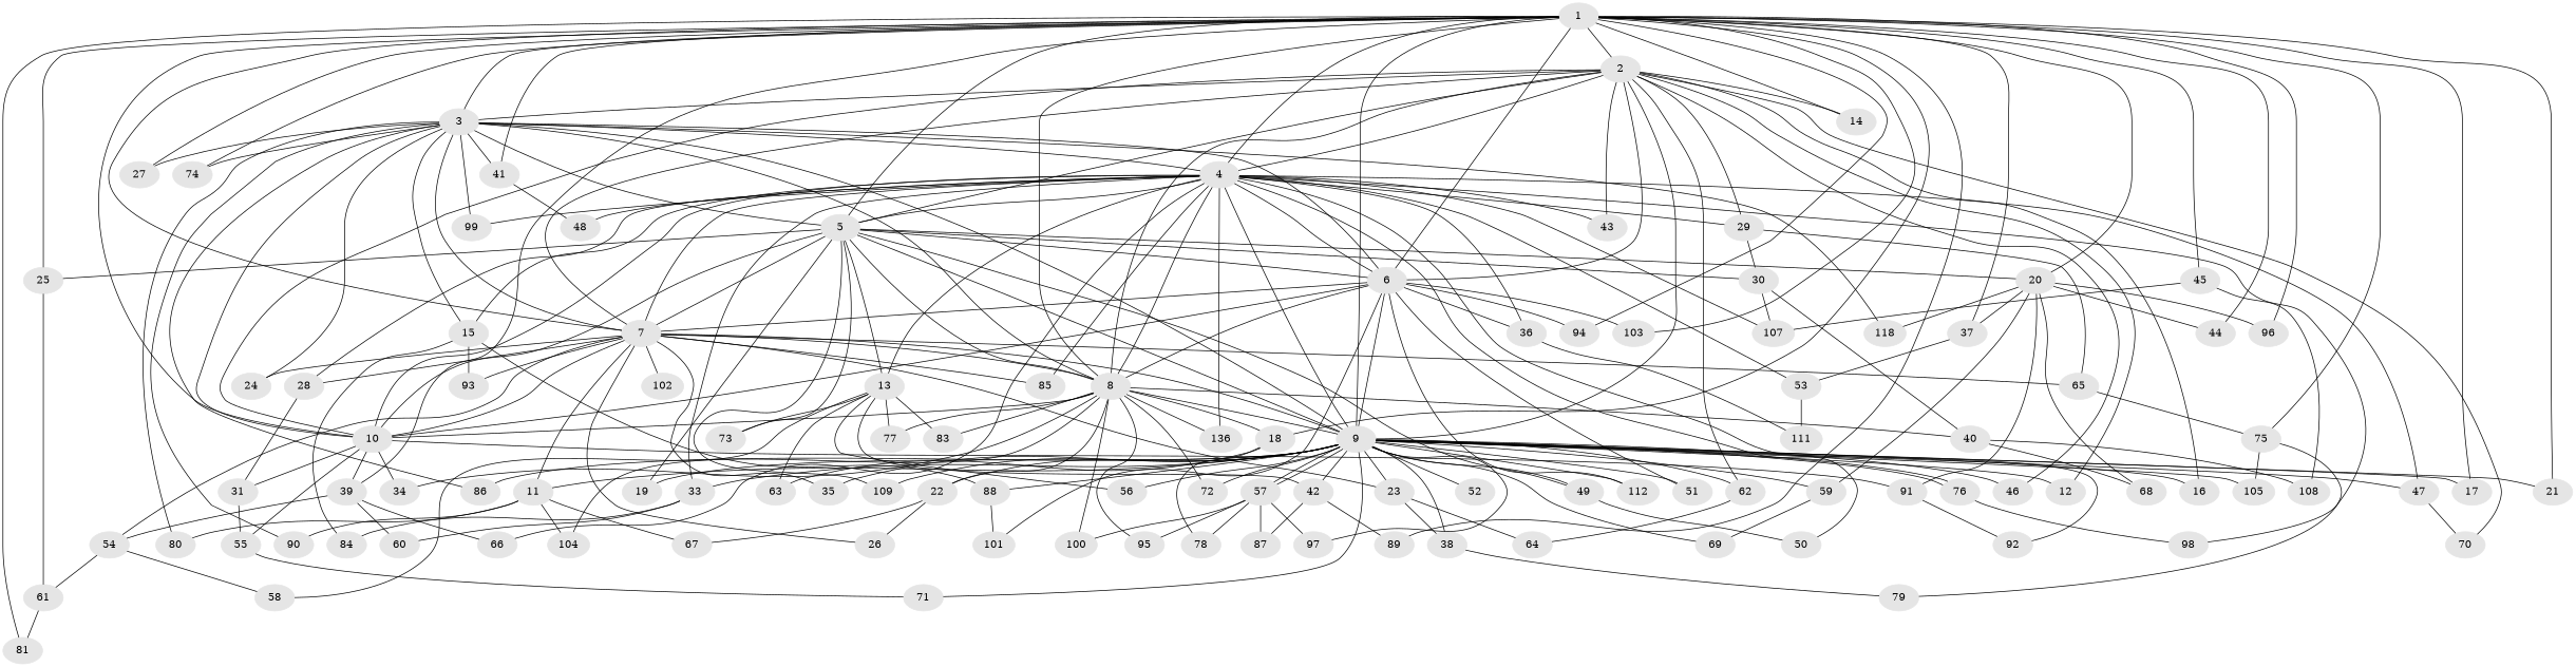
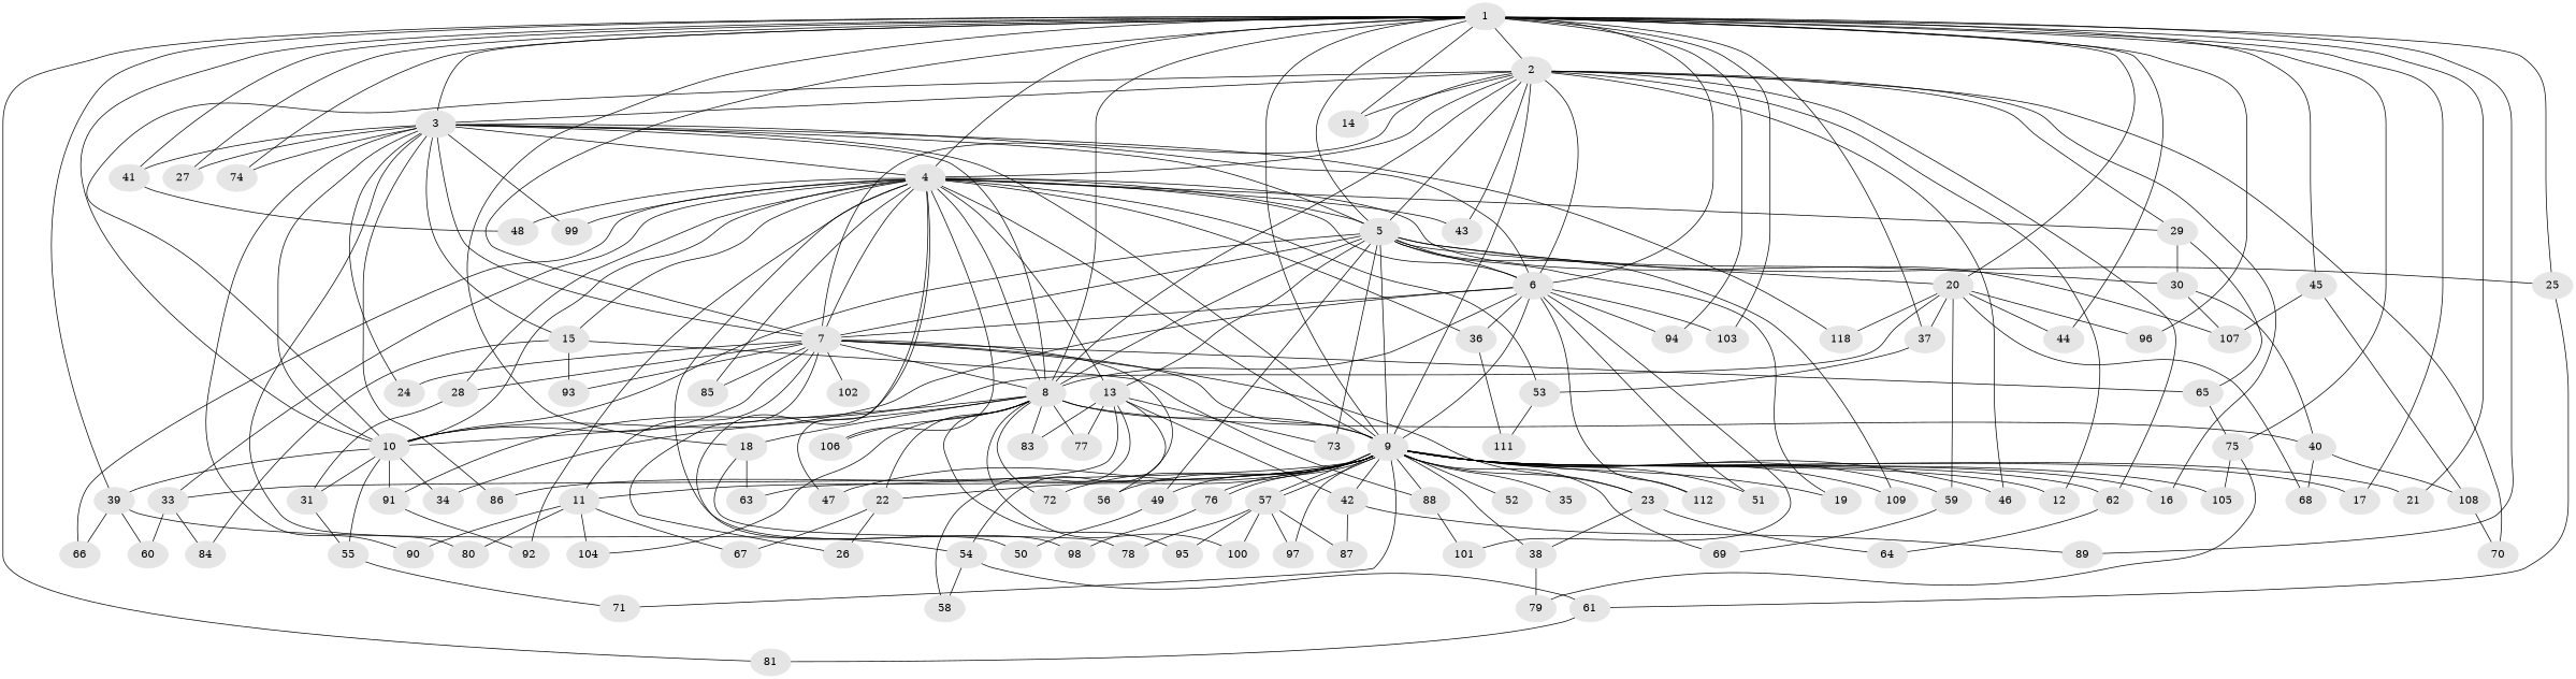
  graph {
    node [color=gray90 style=filled]
    1
    2
    3
    4
    5
    6
    7
    8
    9
    10
    14
    17
    18
    20
    21
    25
    27
    37
    39
    41
    44
    45
    74
    75
    81
    89
    94
    96
    103
    12
    16
    29
    43
    46
    62
    70
    15
    24
    80
    86
    90
    99
    n43 [label=118]
    13
    28
    33
    36
    47
    48
    50
    53
    66
    85
    92
    98
-   106 [label=136]
+   106
    107
    19
    30
    49
    73
    109
    51
    101
    112
    11
    23
    26
    35
    54
    65
    93
    102
    22
    34
    40
    72
    77
    83
    95
    100
    104
    52
    38
    42
    56
    57
    59
    69
    71
    76
    88
    97
    105
    31
    55
    91
    63
    78
    68
    61
    60
    108
    79
    64
    84
    58
    111
    67
    87
    1 -- 2
    1 -- 3
    1 -- 4
    1 -- 5
    1 -- 6
    1 -- 7
    1 -- 8
    1 -- 9
    1 -- 10
    1 -- 14
    1 -- 17
    1 -- 18
    1 -- 20
    1 -- 21
    1 -- 25
    1 -- 27
    1 -- 37
    1 -- 39
    1 -- 41
    1 -- 44
    1 -- 45
    1 -- 74
    1 -- 75
    1 -- 81
    1 -- 89
    1 -- 94
    1 -- 96
    1 -- 103
    2 -- 3
    2 -- 4
    2 -- 5
    2 -- 6
    2 -- 7
    2 -- 8
    2 -- 9
    2 -- 10
    2 -- 14
    2 -- 12
    2 -- 16
    2 -- 29
    2 -- 43
    2 -- 46
    2 -- 62
    2 -- 70
    3 -- 4
    3 -- 5
    3 -- 6
    3 -- 7
    3 -- 8
    3 -- 9
    3 -- 10
    3 -- 27
    3 -- 41
    3 -- 74
    3 -- 15
    3 -- 24
    3 -- 80
    3 -- 86
    3 -- 90
    3 -- 99
    3 -- n43
    4 -- 5
    4 -- 6
    4 -- 7
    4 -- 8
    4 -- 9
    4 -- 10
    4 -- 29
    4 -- 43
    4 -- 15
    4 -- 99
    4 -- 13
    4 -- 28
    4 -- 33
    4 -- 36
    4 -- 47
    4 -- 48
    4 -- 50
    4 -- 53
    4 -- 66
    4 -- 85
    4 -- 92
    4 -- 98
    4 -- 106
    4 -- 107
    5 -- 6
    5 -- 7
    5 -- 8
    5 -- 9
    5 -- 10
    5 -- 20
    5 -- 25
    5 -- 13
    5 -- 19
    5 -- 30
    5 -- 49
    5 -- 73
    5 -- 109
    6 -- 7
    6 -- 8
    6 -- 9
    6 -- 10
    6 -- 94
    6 -- 103
    6 -- 36
    6 -- 51
    6 -- 101
    6 -- 112
    7 -- 8
    7 -- 9
    7 -- 10
    7 -- 24
    7 -- 28
    7 -- 85
    7 -- 11
    7 -- 23
    7 -- 26
-   7 -- 35
    7 -- 54
    7 -- 65
    7 -- 93
    7 -- 102
    8 -- 9
    8 -- 10
    8 -- 18
    8 -- 106
    8 -- 22
    8 -- 34
    8 -- 40
    8 -- 72
    8 -- 77
    8 -- 83
    8 -- 95
    8 -- 100
    8 -- 104
    9 -- 17
    9 -- 21
    9 -- 12
    9 -- 16
    9 -- 46
    9 -- 62
    9 -- 86
    9 -- 33
    9 -- 47
    9 -- 19
    9 -- 49
    9 -- 109
    9 -- 51
    9 -- 112
    9 -- 11
    9 -- 23
    9 -- 35
    9 -- 22
    9 -- 72
    9 -- 52
    9 -- 38
    9 -- 42
    9 -- 56
    9 -- 57
    9 -- 57
    9 -- 59
    9 -- 69
    9 -- 71
    9 -- 76
    9 -- 76
    9 -- 88
    9 -- 97
    9 -- 105
    10 -- 39
    10 -- 34
    10 -- 31
    10 -- 55
    10 -- 91
    18 -- 63
    18 -- 78
    20 -- 37
    20 -- 44
    20 -- 96
    20 -- n43
    20 -- 59
    20 -- 91
    20 -- 68
    25 -- 61
    37 -- 53
    39 -- 66
    39 -- 54
    39 -- 60
    41 -- 48
    45 -- 107
    45 -- 108
    75 -- 105
    75 -- 79
    29 -- 30
    29 -- 65
    62 -- 64
    15 -- 93
    15 -- 88
    15 -- 84
    13 -- 73
    13 -- 77
    13 -- 83
    13 -- 42
    13 -- 56
    13 -- 63
    13 -- 58
    28 -- 31
    33 -- 60
    33 -- 84
    36 -- 111
-   47 -- 70
+   108 -- 70
    53 -- 111
    30 -- 107
    30 -- 40
    49 -- 50
    11 -- 80
    11 -- 90
    11 -- 104
    11 -- 67
    23 -- 38
    23 -- 64
    54 -- 61
    54 -- 58
    65 -- 75
    22 -- 26
    22 -- 67
    40 -- 68
    40 -- 108
    38 -- 79
    42 -- 89
    42 -- 87
    57 -- 95
    57 -- 100
    57 -- 97
    57 -- 78
    57 -- 87
    59 -- 69
    76 -- 98
    88 -- 101
    31 -- 55
    55 -- 71
    91 -- 92
    61 -- 81
  }
